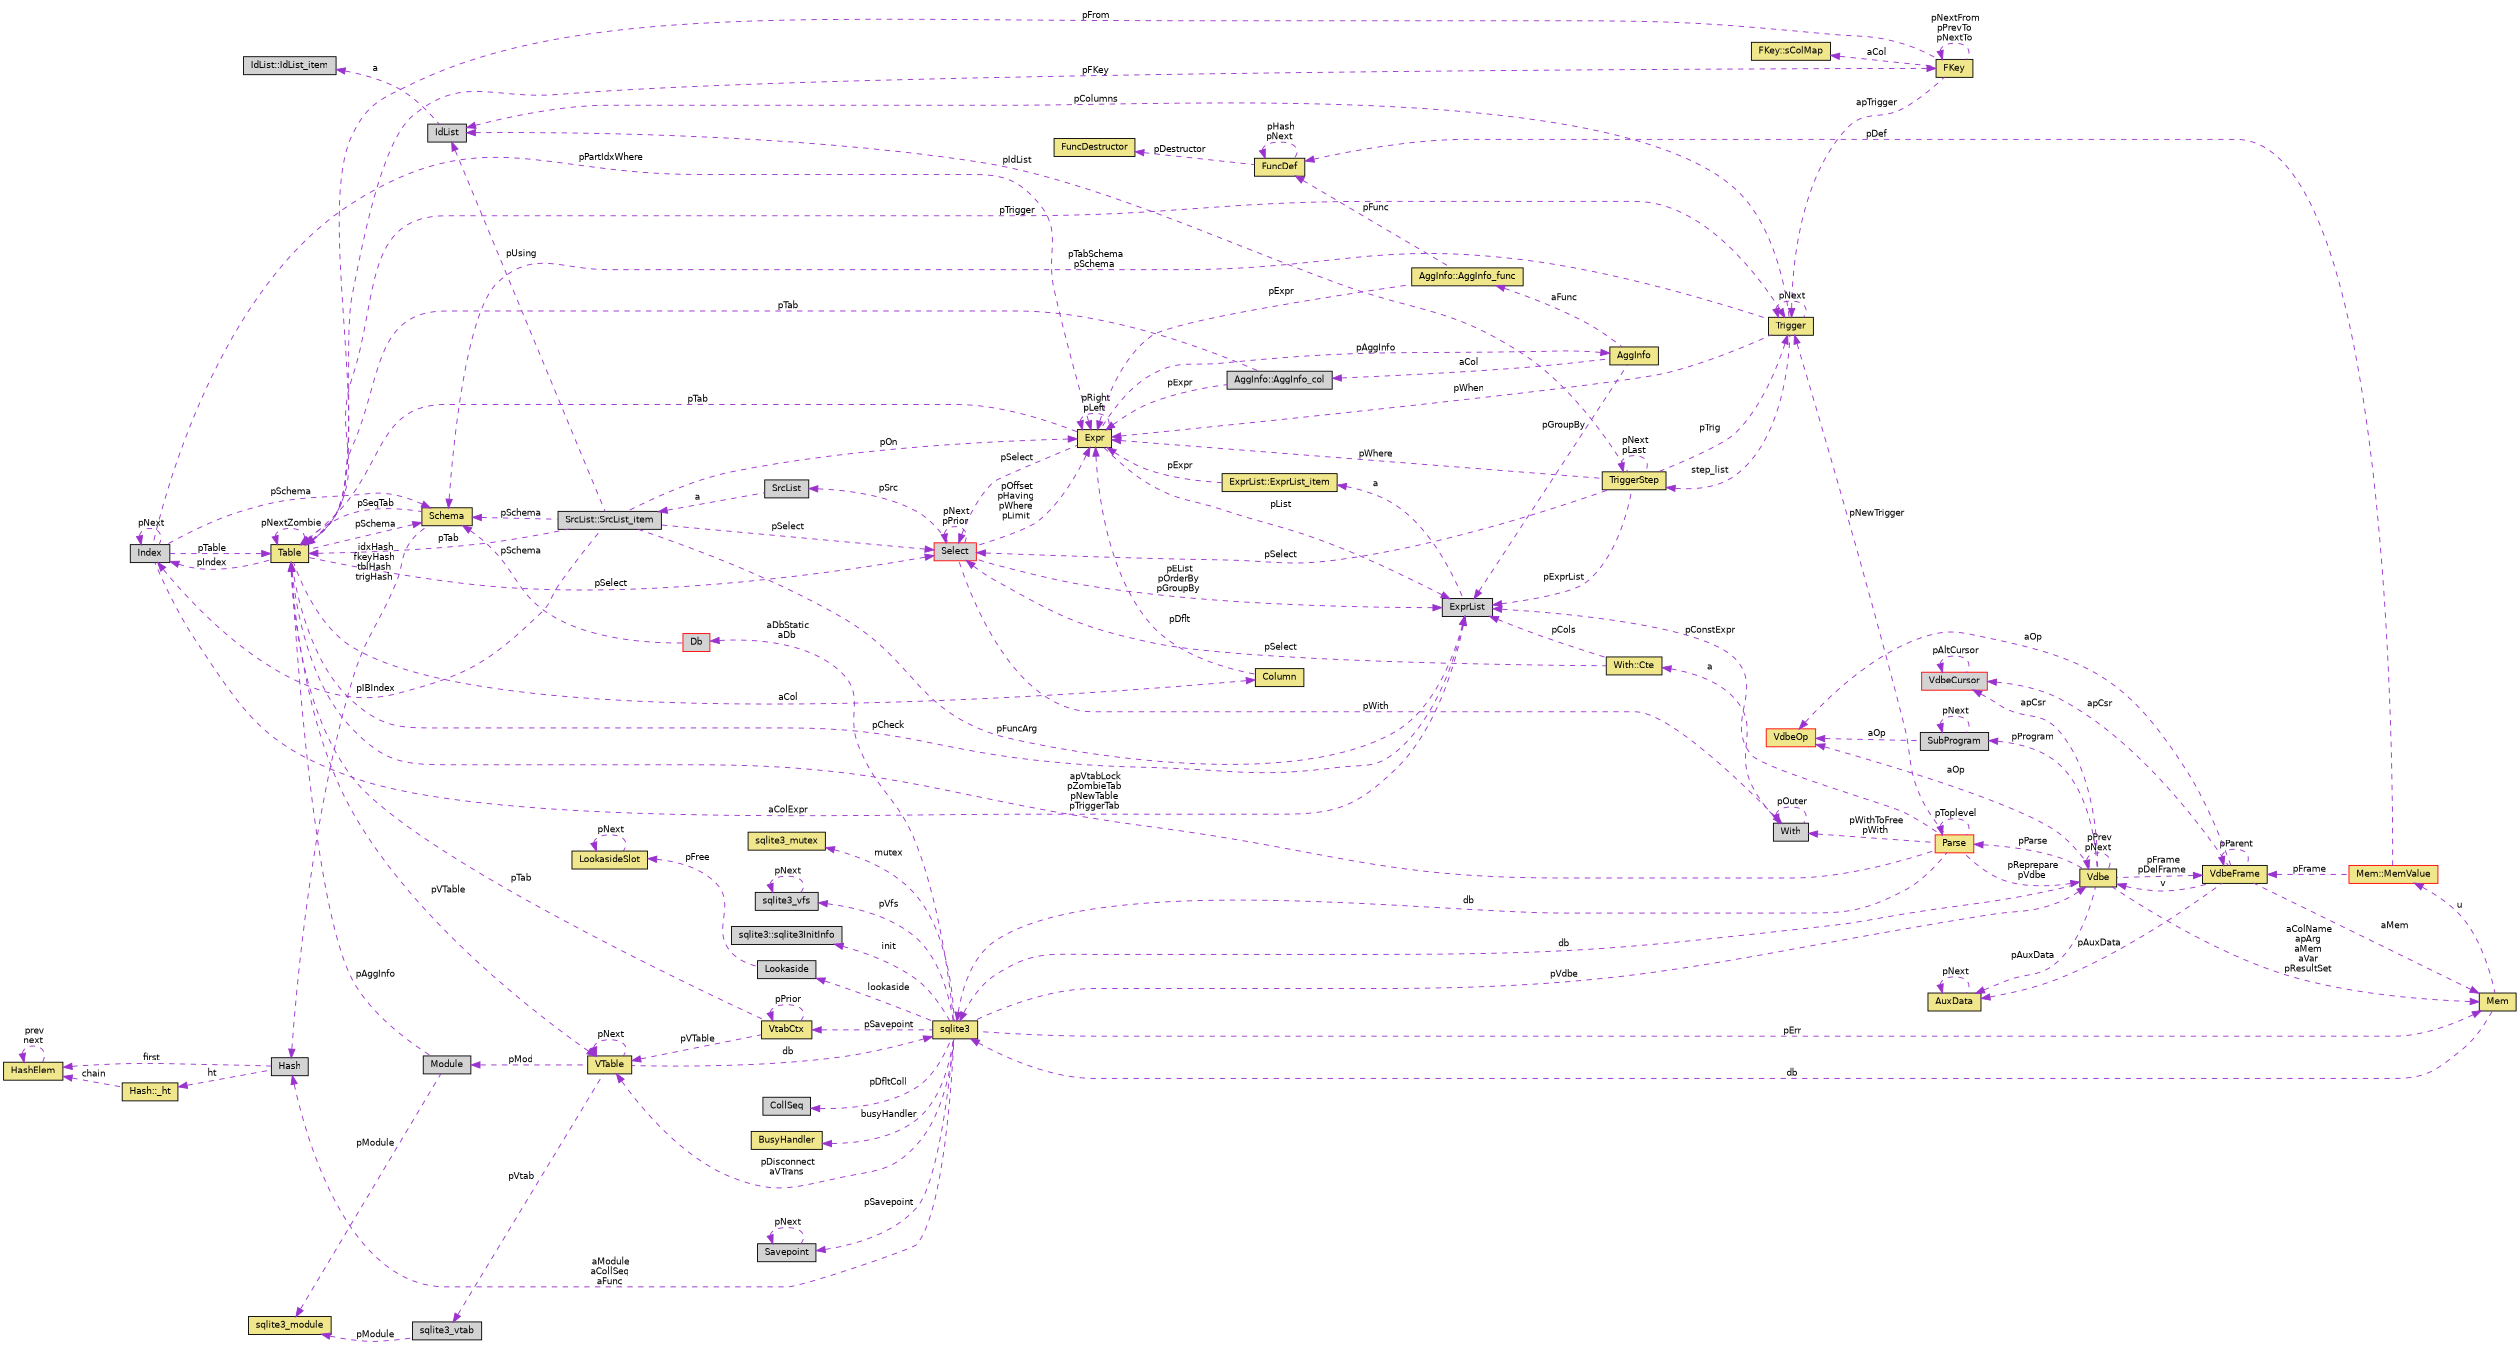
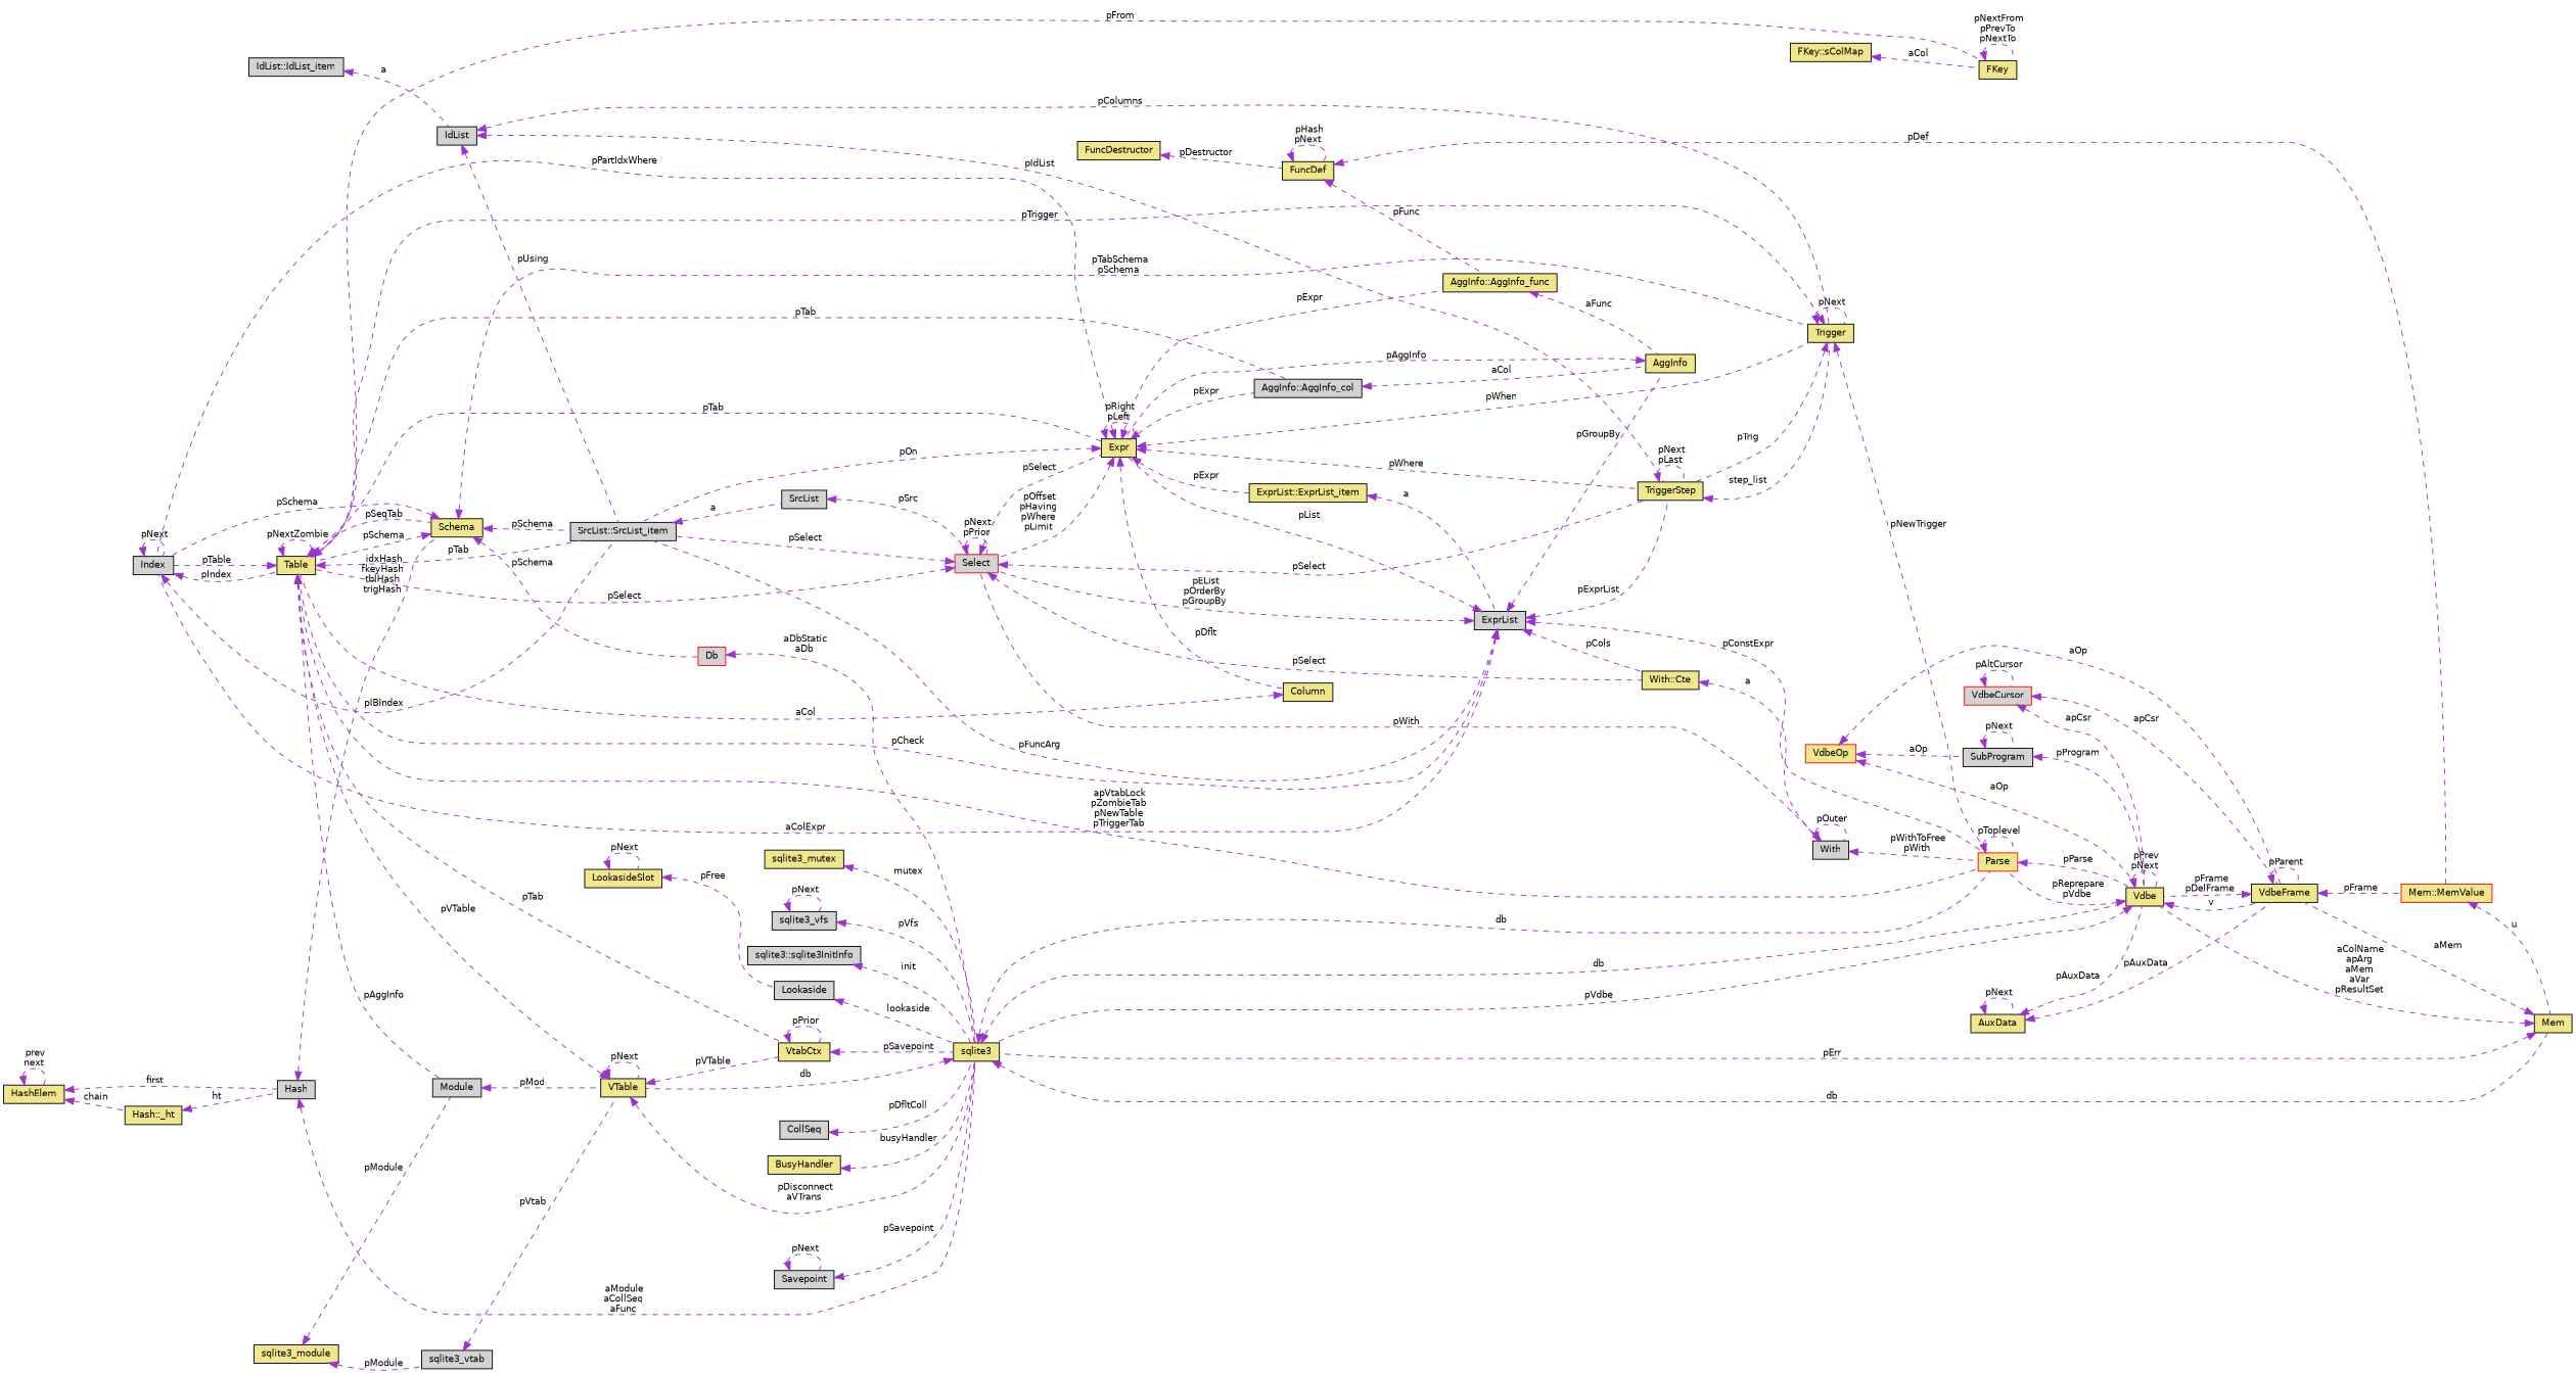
  digraph {
    rankdir=LR
    node [color=black fillcolor=khaki fontname=Helvetica fontsize=10 shape=record style=filled]
    edge [color=darkorchid3 dir=back fontname=Helvetica fontsize=10 labelfontname=Helvetica labelfontsize=10 style=dashed]
    n1 [fillcolor=lightgrey fontcolor=black height=0.2 label=Index width=0.4]
    n2 [height=0.2 label=Table width=0.4]
    n3 [fillcolor=lightgrey height=0.2 label="SrcList::SrcList_item" width=0.4]
    n4 [height=0.2 label=Schema width=0.4]
    n5 [height=0.2 label=Expr width=0.4]
    n6 [fillcolor=lightgrey height=0.2 label="AggInfo::AggInfo_col" width=0.4]
    n7 [height=0.2 label=FKey width=0.4]
    n8 [color=red height=0.2 label=Parse width=0.4]
    n9 [height=0.2 label=VtabCtx width=0.4]
    n10 [fillcolor=lightgrey height=0.2 label=Module width=0.4]
    n11 [fillcolor=lightgrey height=0.2 label=SrcList width=0.4]
    n12 [height=0.2 label=Trigger width=0.4]
    n13 [color=red fillcolor=lightgrey height=0.2 label=Db width=0.4]
    n14 [height=0.2 label=TriggerStep width=0.4]
    n15 [height=0.2 label=sqlite3 width=0.4]
    n16 [height=0.2 label=Column width=0.4]
    n17 [height=0.2 label="AggInfo::AggInfo_func" width=0.4]
    n18 [height=0.2 label="ExprList::ExprList_item" width=0.4]
    n19 [color=red fillcolor=lightgrey height=0.2 label=Select width=0.4]
    n20 [height=0.2 label=AggInfo width=0.4]
    n21 [height=0.2 label=Vdbe width=0.4]
    n22 [height=0.2 label=VTable width=0.4]
    n23 [fillcolor=lightgrey height=0.2 label=ExprList width=0.4]
    n24 [height=0.2 label="With::Cte" width=0.4]
    n25 [height=0.2 label=FuncDef width=0.4]
    n26 [color=red height=0.2 label="Mem::MemValue" width=0.4]
    n27 [height=0.2 label=Mem width=0.4]
    n28 [height=0.2 label=FuncDestructor width=0.4]
    n29 [fillcolor=lightgrey height=0.2 label=With width=0.4]
    n30 [fillcolor=lightgrey height=0.2 label=IdList width=0.4]
    n31 [fillcolor=lightgrey height=0.2 label="IdList::IdList_item" width=0.4]
    n32 [height=0.2 label="FKey::sColMap" width=0.4]
    n33 [height=0.2 label=VdbeFrame width=0.4]
    n34 [height=0.2 label=AuxData width=0.4]
    n35 [fillcolor=lightgrey height=0.2 label=SubProgram width=0.4]
    n36 [color=red height=0.2 label=VdbeOp width=0.4]
    n37 [color=red fillcolor=lightgrey height=0.2 label=VdbeCursor width=0.4]
    n38 [fillcolor=lightgrey height=0.2 label=Savepoint width=0.4]
    n39 [fillcolor=lightgrey height=0.2 label=Lookaside width=0.4]
    n40 [height=0.2 label=LookasideSlot width=0.4]
    n41 [height=0.2 label=sqlite3_mutex width=0.4]
    n42 [fillcolor=lightgrey height=0.2 label=sqlite3_vfs width=0.4]
    n43 [fillcolor=lightgrey height=0.2 label="sqlite3::sqlite3InitInfo" width=0.4]
    n44 [height=0.2 label=BusyHandler width=0.4]
    n45 [fillcolor=lightgrey height=0.2 label=CollSeq width=0.4]
    n46 [fillcolor=lightgrey height=0.2 label=Hash width=0.4]
    n47 [height=0.2 label="Hash::_ht" width=0.4]
    n48 [height=0.2 label=HashElem width=0.4]
    n49 [height=0.2 label=sqlite3_module width=0.4]
    n50 [fillcolor=lightgrey height=0.2 label=sqlite3_vtab width=0.4]
    n1 -> n1 [label=" pNext"]
    n1 -> n2 [label=" pIndex"]
    n1 -> n3 [label=" pIBIndex"]
    n2 -> n1 [label=" pTable"]
    n2 -> n2 [label=" pNextZombie"]
    n2 -> n3 [label=" pTab"]
    n2 -> n4 [label=" pSeqTab"]
    n2 -> n5 [label=" pTab"]
    n2 -> n6 [label=" pTab"]
    n2 -> n7 [label=" pFrom"]
    n2 -> n8 [label=" apVtabLock\npZombieTab\npNewTable\npTriggerTab"]
    n2 -> n9 [label=" pTab"]
    n2 -> n10 [label=" pAggInfo"]
    n3 -> n11 [label=" a"]
    n4 -> n1 [label=" pSchema"]
    n4 -> n2 [label=" pSchema"]
    n4 -> n3 [label=" pSchema"]
    n4 -> n12 [label=" pTabSchema\npSchema"]
    n4 -> n13 [label=" pSchema"]
    n5 -> n1 [label=" pPartIdxWhere"]
    n5 -> n3 [label=" pOn"]
    n5 -> n5 [label=" pRight\npLeft"]
    n5 -> n6 [label=" pExpr"]
    n5 -> n12 [label=" pWhen"]
    n5 -> n14 [label=" pWhere"]
    n5 -> n16 [label=" pDflt"]
    n5 -> n17 [label=" pExpr"]
    n5 -> n18 [label=" pExpr"]
    n5 -> n19 [label=" pOffset\npHaving\npWhere\npLimit"]
    n6 -> n20 [label=" aCol"]
-   n7 -> n2 [label=" pFKey"]
    n7 -> n7 [label=" pNextFrom\npPrevTo\npNextTo"]
    n8 -> n8 [label=" pToplevel"]
    n8 -> n21 [label=" pParse"]
    n9 -> n9 [label=" pPrior"]
    n9 -> n15 [label=" pSavepoint"]
    n10 -> n22 [label=" pMod"]
    n11 -> n19 [label=" pSrc"]
    n12 -> n2 [label=" pTrigger"]
-   n12 -> n7 [label=" apTrigger"]
    n12 -> n8 [label=" pNewTrigger"]
    n12 -> n12 [label=" pNext"]
    n12 -> n14 [label=" pTrig"]
    n13 -> n15 [label=" aDbStatic\naDb"]
    n14 -> n12 [label=" step_list"]
    n14 -> n14 [label=" pNext\npLast"]
    n15 -> n8 [label=" db"]
    n15 -> n21 [label=" db"]
    n15 -> n22 [label=" db"]
    n15 -> n27 [label=" db"]
    n16 -> n2 [label=" aCol"]
    n17 -> n20 [label=" aFunc"]
    n18 -> n23 [label=" a"]
    n19 -> n2 [label=" pSelect"]
    n19 -> n3 [label=" pSelect"]
    n19 -> n5 [label=" pSelect"]
    n19 -> n14 [label=" pSelect"]
    n19 -> n19 [label=" pNext\npPrior"]
    n19 -> n24 [label=" pSelect"]
    n20 -> n5 [label=" pAggInfo"]
    n21 -> n8 [label=" pReprepare\npVdbe"]
    n21 -> n15 [label=" pVdbe"]
    n21 -> n21 [label=" pPrev\npNext"]
    n21 -> n33 [label=" v"]
    n22 -> n2 [label=" pVTable"]
    n22 -> n9 [label=" pVTable"]
    n22 -> n15 [label=" pDisconnect\naVTrans"]
    n22 -> n22 [label=" pNext"]
    n23 -> n1 [label=" aColExpr"]
    n23 -> n2 [label=" pCheck"]
    n23 -> n3 [label=" pFuncArg"]
    n23 -> n5 [label=" pList"]
    n23 -> n8 [label=" pConstExpr"]
    n23 -> n14 [label=" pExprList"]
    n23 -> n19 [label=" pEList\npOrderBy\npGroupBy"]
    n23 -> n20 [label=" pGroupBy"]
    n23 -> n24 [label=" pCols"]
    n24 -> n29 [label=" a"]
    n25 -> n17 [label=" pFunc"]
    n25 -> n25 [label=" pHash\npNext"]
    n25 -> n26 [label=" pDef"]
    n26 -> n27 [label=" u"]
    n27 -> n15 [label=" pErr"]
    n27 -> n21 [label=" aColName\napArg\naMem\naVar\npResultSet"]
    n27 -> n33 [label=" aMem"]
    n28 -> n25 [label=" pDestructor"]
    n29 -> n8 [label=" pWithToFree\npWith"]
    n29 -> n19 [label=" pWith"]
    n29 -> n29 [label=" pOuter"]
    n30 -> n3 [label=" pUsing"]
    n30 -> n12 [label=" pColumns"]
    n30 -> n14 [label=" pIdList"]
    n31 -> n30 [label=" a"]
    n32 -> n7 [label=" aCol"]
    n33 -> n21 [label=" pFrame\npDelFrame"]
    n33 -> n26 [label=" pFrame"]
    n33 -> n33 [label=" pParent"]
    n34 -> n21 [label=" pAuxData"]
    n34 -> n33 [label=" pAuxData"]
    n34 -> n34 [label=" pNext"]
    n35 -> n21 [label=" pProgram"]
    n35 -> n35 [label=" pNext"]
    n36 -> n21 [label=" aOp"]
    n36 -> n33 [label=" aOp"]
    n36 -> n35 [label=" aOp"]
    n37 -> n21 [label=" apCsr"]
    n37 -> n33 [label=" apCsr"]
    n37 -> n37 [label=" pAltCursor"]
    n38 -> n15 [label=" pSavepoint"]
    n38 -> n38 [label=" pNext"]
    n39 -> n15 [label=" lookaside"]
    n40 -> n39 [label=" pFree"]
    n40 -> n40 [label=" pNext"]
    n41 -> n15 [label=" mutex"]
    n42 -> n15 [label=" pVfs"]
    n42 -> n42 [label=" pNext"]
    n43 -> n15 [label=" init"]
    n44 -> n15 [label=" busyHandler"]
    n45 -> n15 [label=" pDfltColl"]
    n46 -> n4 [label=" idxHash\nfkeyHash\ntblHash\ntrigHash"]
    n46 -> n15 [label=" aModule\naCollSeq\naFunc"]
    n47 -> n46 [label=" ht"]
    n48 -> n46 [label=" first"]
    n48 -> n47 [label=" chain"]
    n48 -> n48 [label=" prev\nnext"]
    n49 -> n10 [label=" pModule"]
    n49 -> n50 [label=" pModule"]
    n50 -> n22 [label=" pVtab"]
  }
